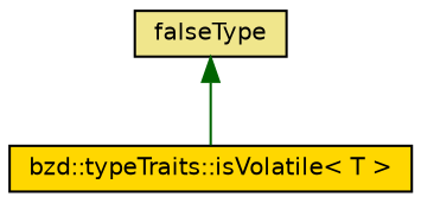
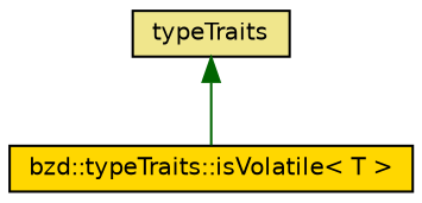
  digraph {
    node [color=black fontname=Helvetica fontsize=10 shape=record style=filled]
    n1 [fillcolor=gold fontcolor=black height=0.2 label="bzd::typeTraits::isVolatile\< T \>" width=0.4]
-   n2 [fillcolor=khaki height=0.2 label=falseType width=0.4]
+   n2 [fillcolor=khaki height=0.2 label=typeTraits width=0.4]
    n2 -> n1 [color=darkgreen dir=back fontname=Helvetica fontsize=10 labelfontname=Helvetica labelfontsize=10 style=solid]
  }
